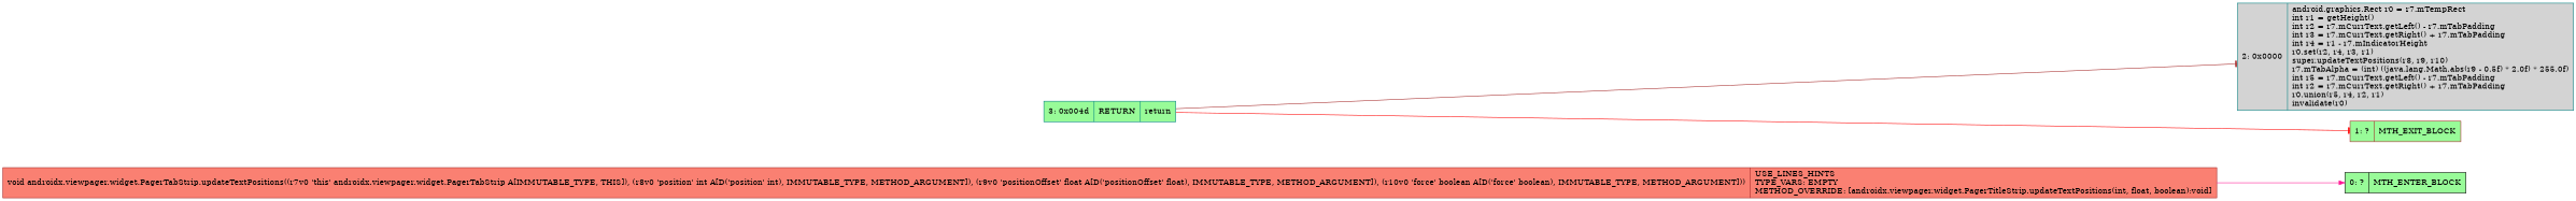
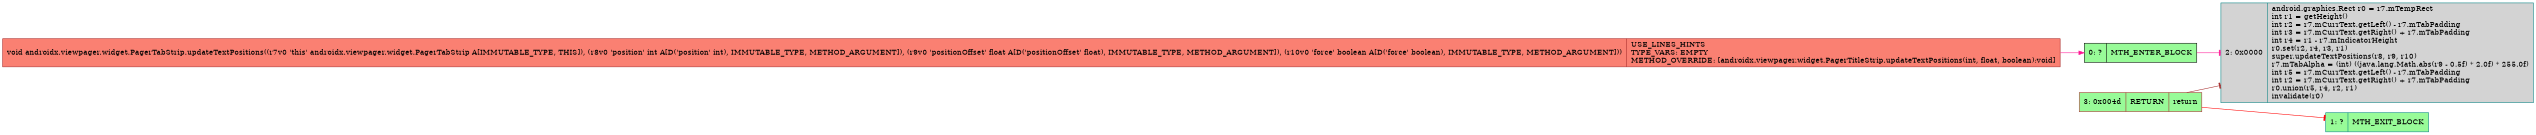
  digraph {
    rankdir=LR
    node [color=teal fillcolor=palegreen shape=record style=filled]
    edge [arrowhead=tee color=deeppink]
    n1 [color=black label="{0\:\ ?|MTH_ENTER_BLOCK\l}"]
    n2 [fillcolor=lightgrey label="{2\:\ 0x0000|android.graphics.Rect r0 = r7.mTempRect\lint r1 = getHeight()\lint r2 = r7.mCurrText.getLeft() \- r7.mTabPadding\lint r3 = r7.mCurrText.getRight() + r7.mTabPadding\lint r4 = r1 \- r7.mIndicatorHeight\lr0.set(r2, r4, r3, r1)\lsuper.updateTextPositions(r8, r9, r10)\lr7.mTabAlpha = (int) ((java.lang.Math.abs(r9 \- 0.5f) * 2.0f) * 255.0f)\lint r5 = r7.mCurrText.getLeft() \- r7.mTabPadding\lint r2 = r7.mCurrText.getRight() + r7.mTabPadding\lr0.union(r5, r4, r2, r1)\linvalidate(r0)\l}"]
-   n3 [label="{3\:\ 0x004d|RETURN\l|return\l}"]
-   n4 [color=brown label="{1\:\ ?|MTH_EXIT_BLOCK\l}"]
+   n3 [color=brown label="{3\:\ 0x004d|RETURN\l|return\l}"]
+   n4 [label="{1\:\ ?|MTH_EXIT_BLOCK\l}"]
    n5 [color=brown fillcolor=salmon label="{void androidx.viewpager.widget.PagerTabStrip.updateTextPositions((r7v0 'this' androidx.viewpager.widget.PagerTabStrip A[IMMUTABLE_TYPE, THIS]), (r8v0 'position' int A[D('position' int), IMMUTABLE_TYPE, METHOD_ARGUMENT]), (r9v0 'positionOffset' float A[D('positionOffset' float), IMMUTABLE_TYPE, METHOD_ARGUMENT]), (r10v0 'force' boolean A[D('force' boolean), IMMUTABLE_TYPE, METHOD_ARGUMENT]))  | USE_LINES_HINTS\lTYPE_VARS: EMPTY\lMETHOD_OVERRIDE: [androidx.viewpager.widget.PagerTitleStrip.updateTextPositions(int, float, boolean):void]\l}"]
+   n1 -> n2
    n3 -> n2 [color=brown]
    n3 -> n4 [color=red]
    n5 -> n1 [arrowhead=normal]
  }
